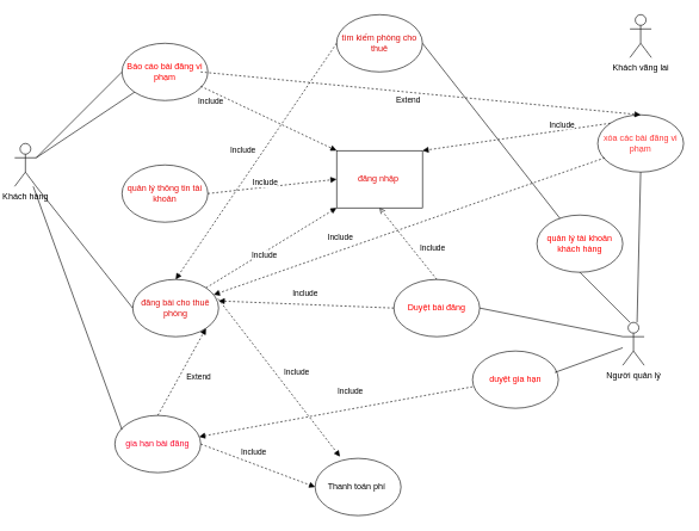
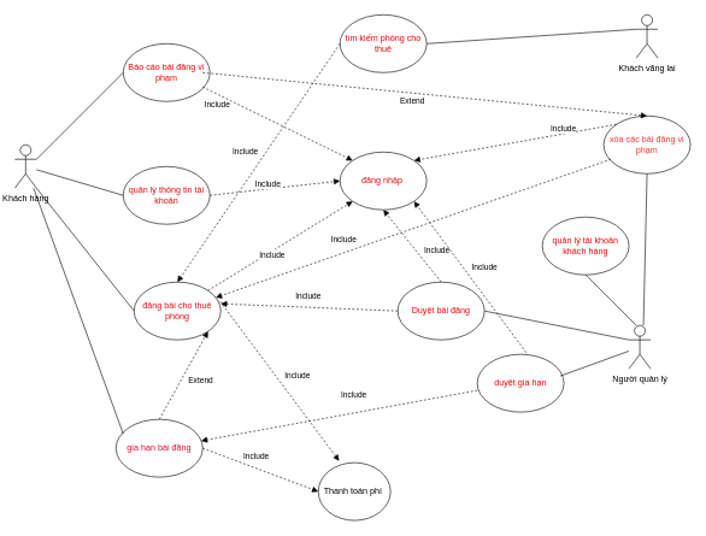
  <mxCell id="0" />
  <mxCell id="1" parent="0" />
  <mxCell id="2" value="Khách hàng" style="shape=umlActor;verticalLabelPosition=bottom;verticalAlign=top;html=1;outlineConnect=0;" parent="1" vertex="1"><mxGeometry x="20" y="200" width="30" height="60" as="geometry" /></mxCell>
  <mxCell id="3" value="Người quản lý" style="shape=umlActor;verticalLabelPosition=bottom;verticalAlign=top;html=1;outlineConnect=0;" parent="1" vertex="1"><mxGeometry x="870" y="450" width="30" height="60" as="geometry" /></mxCell>
  <mxCell id="4" value="Khách vãng lai" style="shape=umlActor;verticalLabelPosition=bottom;verticalAlign=top;html=1;outlineConnect=0;" parent="1" vertex="1"><mxGeometry x="880" y="20" width="30" height="60" as="geometry" /></mxCell>
- <mxCell id="5" value="đăng nhập&amp;nbsp;" style="whiteSpace=wrap;html=1;fontColor=#e70d0d;rounded=0;" parent="1" vertex="1"><mxGeometry x="470" y="210" width="120" height="80" as="geometry" /></mxCell>
+ <mxCell id="5" value="đăng nhập&amp;nbsp;" style="ellipse;whiteSpace=wrap;html=1;fontColor=#e70d0d;" parent="1" vertex="1"><mxGeometry x="470" y="210" width="120" height="80" as="geometry" /></mxCell>
  <mxCell id="6" value="quản lý thông tin tài khoản" style="ellipse;whiteSpace=wrap;html=1;fontColor=#e90c0c;" parent="1" vertex="1"><mxGeometry x="170" y="230" width="120" height="80" as="geometry" /></mxCell>
  <mxCell id="7" value="đăng bài cho thuê phòng" style="ellipse;whiteSpace=wrap;html=1;fontColor=#e10e0e;" parent="1" vertex="1"><mxGeometry x="185" y="390" width="120" height="80" as="geometry" /></mxCell>
  <mxCell id="8" value="Báo cáo bài đăng vi phạm" style="ellipse;whiteSpace=wrap;html=1;fontColor=#FF0000;" parent="1" vertex="1"><mxGeometry x="170" y="60" width="120" height="80" as="geometry" /></mxCell>
  <mxCell id="9" value="Duyệt bài đăng" style="ellipse;whiteSpace=wrap;html=1;fontColor=#FF0000;" parent="1" vertex="1"><mxGeometry x="550" y="390" width="120" height="80" as="geometry" /></mxCell>
  <mxCell id="10" value="tìm kiếm phòng cho thuê" style="ellipse;whiteSpace=wrap;html=1;fontColor=#dd0808;" parent="1" vertex="1"><mxGeometry x="470" y="20" width="120" height="80" as="geometry" /></mxCell>
- <mxCell id="11" value="Thanh toán phí&amp;nbsp;" style="ellipse;whiteSpace=wrap;html=1;" parent="1" vertex="1"><mxGeometry x="440" y="640" width="120" height="80" as="geometry" /></mxCell>
+ <mxCell id="11" value="Thanh toán phí&amp;nbsp;" style="ellipse;whiteSpace=wrap;html=1;" parent="1" vertex="1"><mxGeometry x="440" y="640" width="100" height="80" as="geometry" /></mxCell>
  <mxCell id="12" value="xóa các bài đăng vi phạm" style="ellipse;whiteSpace=wrap;html=1;fontColor=#FF3333;" parent="1" vertex="1"><mxGeometry x="835" y="160" width="120" height="80" as="geometry" /></mxCell>
  <mxCell id="13" value="quản lý tài khoản khách hàng" style="ellipse;whiteSpace=wrap;html=1;fontColor=#FF0000;" parent="1" vertex="1"><mxGeometry x="750" y="300" width="120" height="80" as="geometry" /></mxCell>
  <mxCell id="14" value="duyệt gia hạn" style="ellipse;whiteSpace=wrap;html=1;fontColor=#FF0000;" parent="1" vertex="1"><mxGeometry x="660" y="490" width="120" height="80" as="geometry" /></mxCell>
  <mxCell id="15" value="" style="endArrow=none;html=1;rounded=0;entryX=0;entryY=0.5;entryDx=0;entryDy=0;" parent="1" target="8" edge="1"><mxGeometry width="50" height="50" relative="1" as="geometry"><mxPoint x="50" y="220" as="sourcePoint" /><mxPoint x="100" y="170" as="targetPoint" /></mxGeometry></mxCell>
- <mxCell id="16" value="" style="endArrow=none;html=1;rounded=0;" parent="1" source="2" target="8" edge="1"><mxGeometry width="50" height="50" relative="1" as="geometry"><mxPoint x="50" y="260" as="sourcePoint" /><mxPoint x="100" y="210" as="targetPoint" /></mxGeometry></mxCell>
+ <mxCell id="16" value="" style="endArrow=none;html=1;rounded=0;entryX=0;entryY=0.5;entryDx=0;entryDy=0;" parent="1" source="2" target="6" edge="1"><mxGeometry width="50" height="50" relative="1" as="geometry"><mxPoint x="50" y="260" as="sourcePoint" /><mxPoint x="100" y="210" as="targetPoint" /></mxGeometry></mxCell>
  <mxCell id="17" value="" style="endArrow=none;html=1;rounded=0;exitX=0;exitY=0.5;exitDx=0;exitDy=0;entryX=1;entryY=1;entryDx=0;entryDy=0;entryPerimeter=0;" parent="1" source="7" target="2" edge="1"><mxGeometry width="50" height="50" relative="1" as="geometry"><mxPoint x="20" y="330" as="sourcePoint" /><mxPoint x="70" y="280" as="targetPoint" /></mxGeometry></mxCell>
  <mxCell id="18" value="" style="endArrow=block;html=1;rounded=0;entryX=0.289;entryY=-0.03;entryDx=0;entryDy=0;dashed=1;endFill=1;exitX=0.993;exitY=0.336;exitDx=0;exitDy=0;exitPerimeter=0;entryPerimeter=0;" parent="1" source="7" target="11" edge="1"><mxGeometry width="50" height="50" relative="1" as="geometry"><mxPoint x="290" y="282" as="sourcePoint" /><mxPoint x="378" y="220" as="targetPoint" /></mxGeometry></mxCell>
  <mxCell id="19" value="Include" style="edgeLabel;html=1;align=center;verticalAlign=middle;resizable=0;points=[];" parent="18" vertex="1" connectable="0"><mxGeometry x="0.053" y="2" relative="1" as="geometry"><mxPoint x="18" y="-13" as="offset" /></mxGeometry></mxCell>
  <mxCell id="20" value="" style="endArrow=block;dashed=1;html=1;rounded=0;entryX=1;entryY=0.375;entryDx=0;entryDy=0;endFill=1;exitX=0;exitY=0.5;exitDx=0;exitDy=0;entryPerimeter=0;" parent="1" source="9" target="7" edge="1"><mxGeometry width="50" height="50" relative="1" as="geometry"><mxPoint x="443" y="339" as="sourcePoint" /><mxPoint x="417" y="420" as="targetPoint" /></mxGeometry></mxCell>
  <mxCell id="21" value="Include" style="edgeLabel;html=1;align=center;verticalAlign=middle;resizable=0;points=[];" parent="20" vertex="1" connectable="0"><mxGeometry x="-0.332" y="-1" relative="1" as="geometry"><mxPoint x="-43" y="-16" as="offset" /></mxGeometry></mxCell>
  <mxCell id="22" value="" style="endArrow=none;html=1;rounded=0;" parent="1" target="3" edge="1"><mxGeometry width="50" height="50" relative="1" as="geometry"><mxPoint x="775" y="520" as="sourcePoint" /><mxPoint x="930" y="490" as="targetPoint" /></mxGeometry></mxCell>
  <mxCell id="23" value="" style="endArrow=none;html=1;rounded=0;entryX=1.017;entryY=0.418;entryDx=0;entryDy=0;entryPerimeter=0;exitX=0.5;exitY=1;exitDx=0;exitDy=0;" parent="1" source="13" edge="1"><mxGeometry width="50" height="50" relative="1" as="geometry"><mxPoint x="948" y="437" as="sourcePoint" /><mxPoint x="880" y="450" as="targetPoint" /></mxGeometry></mxCell>
  <mxCell id="24" value="" style="endArrow=none;html=1;rounded=0;entryX=0.5;entryY=1;entryDx=0;entryDy=0;" parent="1" target="12" edge="1"><mxGeometry width="50" height="50" relative="1" as="geometry"><mxPoint x="890" y="450" as="sourcePoint" /><mxPoint x="940" y="400" as="targetPoint" /></mxGeometry></mxCell>
  <mxCell id="25" value="gia hạn bài đăng" style="ellipse;whiteSpace=wrap;html=1;fontColor=#f9062b;" parent="1" vertex="1"><mxGeometry x="160" y="580" width="120" height="80" as="geometry" /></mxCell>
  <mxCell id="26" value="" style="endArrow=block;html=1;rounded=0;entryX=1;entryY=1;entryDx=0;entryDy=0;dashed=1;startArrow=none;startFill=0;endFill=1;exitX=0.5;exitY=0;exitDx=0;exitDy=0;" parent="1" source="25" target="7" edge="1"><mxGeometry width="50" height="50" relative="1" as="geometry"><mxPoint x="320" y="590" as="sourcePoint" /><mxPoint x="438" y="478" as="targetPoint" /></mxGeometry></mxCell>
  <mxCell id="27" value="Extend" style="edgeLabel;html=1;align=center;verticalAlign=middle;resizable=0;points=[];" parent="26" vertex="1" connectable="0"><mxGeometry x="-0.044" y="-11" relative="1" as="geometry"><mxPoint x="14" as="offset" /></mxGeometry></mxCell>
  <mxCell id="28" value="" style="endArrow=block;dashed=1;html=1;rounded=0;entryX=0;entryY=0.5;entryDx=0;entryDy=0;endFill=1;exitX=1;exitY=0.5;exitDx=0;exitDy=0;" parent="1" source="25" target="11" edge="1"><mxGeometry width="50" height="50" relative="1" as="geometry"><mxPoint x="370" y="602" as="sourcePoint" /><mxPoint x="398" y="550" as="targetPoint" /></mxGeometry></mxCell>
  <mxCell id="29" value="Include" style="edgeLabel;html=1;align=center;verticalAlign=middle;resizable=0;points=[];" parent="28" vertex="1" connectable="0"><mxGeometry x="-0.332" y="-1" relative="1" as="geometry"><mxPoint x="20" y="-10" as="offset" /></mxGeometry></mxCell>
  <mxCell id="30" value="" style="endArrow=none;html=1;rounded=0;entryX=0;entryY=0.333;entryDx=0;entryDy=0;entryPerimeter=0;" parent="1" target="3" edge="1"><mxGeometry width="50" height="50" relative="1" as="geometry"><mxPoint x="670" y="430" as="sourcePoint" /><mxPoint x="720" y="380" as="targetPoint" /></mxGeometry></mxCell>
  <mxCell id="31" value="" style="endArrow=block;dashed=1;html=1;rounded=0;entryX=0.982;entryY=0.373;entryDx=0;entryDy=0;endFill=1;exitX=0;exitY=0.5;exitDx=0;exitDy=0;entryPerimeter=0;" parent="1" target="25" edge="1"><mxGeometry width="50" height="50" relative="1" as="geometry"><mxPoint x="660" y="540" as="sourcePoint" /><mxPoint x="400" y="530" as="targetPoint" /></mxGeometry></mxCell>
  <mxCell id="32" value="Include" style="edgeLabel;html=1;align=center;verticalAlign=middle;resizable=0;points=[];" parent="31" vertex="1" connectable="0"><mxGeometry x="-0.332" y="-1" relative="1" as="geometry"><mxPoint x="-43" y="-16" as="offset" /></mxGeometry></mxCell>
  <mxCell id="33" value="" style="endArrow=block;html=1;rounded=0;entryX=0.5;entryY=0;entryDx=0;entryDy=0;dashed=1;startArrow=none;startFill=0;endFill=1;exitX=1;exitY=0.5;exitDx=0;exitDy=0;" parent="1" target="12" edge="1"><mxGeometry width="50" height="50" relative="1" as="geometry"><mxPoint x="280" y="100" as="sourcePoint" /><mxPoint x="415" y="80" as="targetPoint" /></mxGeometry></mxCell>
  <mxCell id="34" value="Extend" style="edgeLabel;html=1;align=center;verticalAlign=middle;resizable=0;points=[];" parent="33" vertex="1" connectable="0"><mxGeometry x="-0.044" y="-11" relative="1" as="geometry"><mxPoint x="-3" as="offset" /></mxGeometry></mxCell>
- <mxCell id="35" value="" style="endArrow=none;html=1;rounded=0;exitX=1;exitY=0.5;exitDx=0;exitDy=0;" parent="1" source="10" target="13" edge="1"><mxGeometry width="50" height="50" relative="1" as="geometry"><mxPoint x="770" y="110" as="sourcePoint" /><mxPoint x="820" y="60" as="targetPoint" /></mxGeometry></mxCell>
+ <mxCell id="35" value="" style="endArrow=none;html=1;rounded=0;entryX=0;entryY=0.333;entryDx=0;entryDy=0;entryPerimeter=0;exitX=1;exitY=0.5;exitDx=0;exitDy=0;" parent="1" source="10" target="4" edge="1"><mxGeometry width="50" height="50" relative="1" as="geometry"><mxPoint x="770" y="110" as="sourcePoint" /><mxPoint x="820" y="60" as="targetPoint" /></mxGeometry></mxCell>
  <mxCell id="36" value="" style="endArrow=block;dashed=1;html=1;rounded=0;entryX=0;entryY=0;entryDx=0;entryDy=0;endFill=1;exitX=1;exitY=0.5;exitDx=0;exitDy=0;" parent="1" target="5" edge="1"><mxGeometry width="50" height="50" relative="1" as="geometry"><mxPoint x="280" y="120" as="sourcePoint" /><mxPoint x="390" y="220" as="targetPoint" /></mxGeometry></mxCell>
  <mxCell id="37" value="Include" style="edgeLabel;html=1;align=center;verticalAlign=middle;resizable=0;points=[];" parent="36" vertex="1" connectable="0"><mxGeometry x="-0.332" y="-1" relative="1" as="geometry"><mxPoint x="-49" y="-10" as="offset" /></mxGeometry></mxCell>
  <mxCell id="38" value="" style="endArrow=block;dashed=1;html=1;rounded=0;entryX=0;entryY=0.5;entryDx=0;entryDy=0;endFill=1;exitX=1;exitY=0.5;exitDx=0;exitDy=0;" parent="1" target="5" edge="1"><mxGeometry width="50" height="50" relative="1" as="geometry"><mxPoint x="290" y="270" as="sourcePoint" /><mxPoint x="400" y="370" as="targetPoint" /></mxGeometry></mxCell>
  <mxCell id="39" value="Include" style="edgeLabel;html=1;align=center;verticalAlign=middle;resizable=0;points=[];" parent="38" vertex="1" connectable="0"><mxGeometry x="-0.332" y="-1" relative="1" as="geometry"><mxPoint x="20" y="-10" as="offset" /></mxGeometry></mxCell>
  <mxCell id="40" value="" style="endArrow=block;dashed=1;html=1;rounded=0;entryX=0;entryY=1;entryDx=0;entryDy=0;endFill=1;exitX=1;exitY=0;exitDx=0;exitDy=0;" parent="1" source="7" target="5" edge="1"><mxGeometry width="50" height="50" relative="1" as="geometry"><mxPoint x="360" y="280" as="sourcePoint" /><mxPoint x="470" y="380" as="targetPoint" /></mxGeometry></mxCell>
  <mxCell id="41" value="Include" style="edgeLabel;html=1;align=center;verticalAlign=middle;resizable=0;points=[];" parent="40" vertex="1" connectable="0"><mxGeometry x="-0.332" y="-1" relative="1" as="geometry"><mxPoint x="20" y="-10" as="offset" /></mxGeometry></mxCell>
- <mxCell id="42" value="" style="endArrow=open;dashed=1;html=1;rounded=0;entryX=0.5;entryY=1;entryDx=0;entryDy=0;endFill=1;exitX=0.5;exitY=0;exitDx=0;exitDy=0;" parent="1" source="9" target="5" edge="1"><mxGeometry width="50" height="50" relative="1" as="geometry"><mxPoint x="710" y="400" as="sourcePoint" /><mxPoint x="550" y="310" as="targetPoint" /></mxGeometry></mxCell>
+ <mxCell id="42" value="" style="endArrow=block;dashed=1;html=1;rounded=0;entryX=0.5;entryY=1;entryDx=0;entryDy=0;endFill=1;exitX=0.5;exitY=0;exitDx=0;exitDy=0;" parent="1" source="9" target="5" edge="1"><mxGeometry width="50" height="50" relative="1" as="geometry"><mxPoint x="710" y="400" as="sourcePoint" /><mxPoint x="550" y="310" as="targetPoint" /></mxGeometry></mxCell>
  <mxCell id="43" value="Include" style="edgeLabel;html=1;align=center;verticalAlign=middle;resizable=0;points=[];" parent="42" vertex="1" connectable="0"><mxGeometry x="-0.332" y="-1" relative="1" as="geometry"><mxPoint x="20" y="-10" as="offset" /></mxGeometry></mxCell>
+ <mxCell id="44" value="" style="endArrow=block;dashed=1;html=1;rounded=0;entryX=1;entryY=1;entryDx=0;entryDy=0;endFill=1;exitX=0.564;exitY=-0.032;exitDx=0;exitDy=0;exitPerimeter=0;" parent="1" source="14" target="5" edge="1"><mxGeometry width="50" height="50" relative="1" as="geometry"><mxPoint x="770" y="360" as="sourcePoint" /><mxPoint x="610" y="270" as="targetPoint" /></mxGeometry></mxCell>
+ <mxCell id="45" value="Include" style="edgeLabel;html=1;align=center;verticalAlign=middle;resizable=0;points=[];" parent="44" vertex="1" connectable="0"><mxGeometry x="-0.332" y="-1" relative="1" as="geometry"><mxPoint x="-7" y="-47" as="offset" /></mxGeometry></mxCell>
  <mxCell id="46" value="" style="endArrow=block;dashed=1;html=1;rounded=0;entryX=1;entryY=0;entryDx=0;entryDy=0;endFill=1;exitX=0;exitY=0;exitDx=0;exitDy=0;" parent="1" source="12" target="5" edge="1"><mxGeometry width="50" height="50" relative="1" as="geometry"><mxPoint x="780" y="310" as="sourcePoint" /><mxPoint x="620" y="220" as="targetPoint" /></mxGeometry></mxCell>
  <mxCell id="47" value="Include" style="edgeLabel;html=1;align=center;verticalAlign=middle;resizable=0;points=[];" parent="46" vertex="1" connectable="0"><mxGeometry x="-0.332" y="-1" relative="1" as="geometry"><mxPoint x="20" y="-10" as="offset" /></mxGeometry></mxCell>
  <mxCell id="48" value="" style="endArrow=block;html=1;rounded=0;entryX=0.5;entryY=0;entryDx=0;entryDy=0;dashed=1;endFill=1;exitX=0.993;exitY=0.336;exitDx=0;exitDy=0;exitPerimeter=0;" parent="1" target="7" edge="1"><mxGeometry width="50" height="50" relative="1" as="geometry"><mxPoint x="470" y="60" as="sourcePoint" /><mxPoint x="606" y="321" as="targetPoint" /></mxGeometry></mxCell>
  <mxCell id="49" value="Include" style="edgeLabel;html=1;align=center;verticalAlign=middle;resizable=0;points=[];" parent="48" vertex="1" connectable="0"><mxGeometry x="0.053" y="2" relative="1" as="geometry"><mxPoint x="-15" y="-25" as="offset" /></mxGeometry></mxCell>
  <mxCell id="50" value="" style="endArrow=block;dashed=1;html=1;rounded=0;endFill=1;exitX=0;exitY=0.5;exitDx=0;exitDy=0;" edge="1" parent="1" target="7"><mxGeometry width="50" height="50" relative="1" as="geometry"><mxPoint x="845" y="220" as="sourcePoint" /><mxPoint x="430" y="370" as="targetPoint" /></mxGeometry></mxCell>
  <mxCell id="51" value="Include" style="edgeLabel;html=1;align=center;verticalAlign=middle;resizable=0;points=[];" vertex="1" connectable="0" parent="50"><mxGeometry x="-0.332" y="-1" relative="1" as="geometry"><mxPoint x="-187" y="47" as="offset" /></mxGeometry></mxCell>
  <mxCell id="52" value="" style="endArrow=none;html=1;rounded=0;" edge="1" parent="1" target="2"><mxGeometry width="50" height="50" relative="1" as="geometry"><mxPoint x="170" y="600" as="sourcePoint" /><mxPoint x="220" y="550" as="targetPoint" /></mxGeometry></mxCell>
